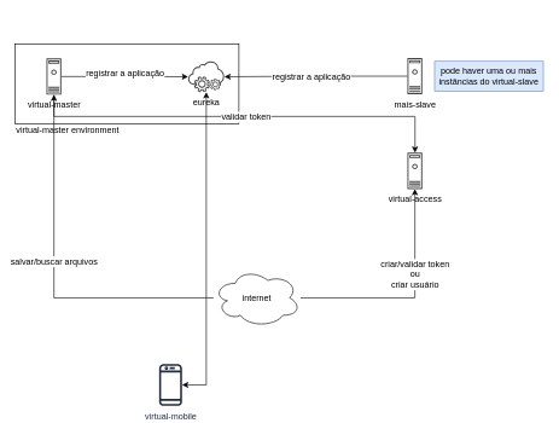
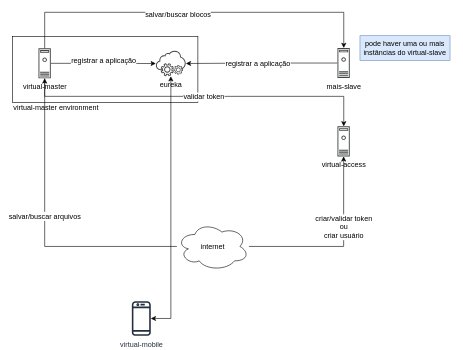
  <mxCell id="0" />
  <mxCell id="1" parent="0" />
  <mxCell id="2" value="" style="rounded=0;whiteSpace=wrap;html=1;" vertex="1" parent="1"><mxGeometry x="20" y="60" width="309" height="110" as="geometry" /></mxCell>
  <mxCell id="3" style="edgeStyle=orthogonalEdgeStyle;rounded=0;orthogonalLoop=1;jettySize=auto;html=1;startArrow=classic;startFill=1;" edge="1" parent="1" source="4" target="18"><mxGeometry relative="1" as="geometry" /></mxCell>
  <mxCell id="4" value="virtual-mobile" style="outlineConnect=0;fontColor=#232F3E;gradientColor=none;fillColor=#232F3E;strokeColor=none;dashed=0;verticalLabelPosition=bottom;verticalAlign=top;align=center;html=1;fontSize=12;fontStyle=0;aspect=fixed;pointerEvents=1;shape=mxgraph.aws4.mobile_client;" vertex="1" parent="1"><mxGeometry x="219" y="500" width="31.54" height="60" as="geometry" /></mxCell>
  <mxCell id="5" style="edgeStyle=orthogonalEdgeStyle;rounded=0;orthogonalLoop=1;jettySize=auto;html=1;startArrow=none;startFill=0;" edge="1" parent="1" source="9" target="17"><mxGeometry relative="1" as="geometry" /></mxCell>
  <mxCell id="6" value="salvar/buscar arquivos" style="text;html=1;align=center;verticalAlign=middle;resizable=0;points=[];;labelBackgroundColor=#ffffff;" vertex="1" connectable="0" parent="5"><mxGeometry x="-0.12" y="-51" relative="1" as="geometry"><mxPoint x="-51" y="-51" as="offset" /></mxGeometry></mxCell>
  <mxCell id="7" style="edgeStyle=orthogonalEdgeStyle;rounded=0;orthogonalLoop=1;jettySize=auto;html=1;startArrow=none;startFill=0;" edge="1" parent="1" source="9" target="23"><mxGeometry relative="1" as="geometry" /></mxCell>
  <mxCell id="8" value="criar/validar token&lt;br&gt;ou&lt;br&gt;criar usuário" style="text;html=1;align=center;verticalAlign=middle;resizable=0;points=[];;labelBackgroundColor=#ffffff;" vertex="1" connectable="0" parent="7"><mxGeometry x="0.026" y="32" relative="1" as="geometry"><mxPoint x="32" y="-32" as="offset" /></mxGeometry></mxCell>
  <mxCell id="9" value="internet" style="ellipse;shape=cloud;whiteSpace=wrap;html=1;" vertex="1" parent="1"><mxGeometry x="294" y="370" width="120" height="80" as="geometry" /></mxCell>
  <mxCell id="10" value="virtual-master environment" style="text;html=1;strokeColor=none;fillColor=none;align=left;verticalAlign=middle;whiteSpace=wrap;rounded=0;" vertex="1" parent="1"><mxGeometry x="20" y="171" width="160" height="15" as="geometry" /></mxCell>
  <mxCell id="11" style="edgeStyle=orthogonalEdgeStyle;rounded=0;orthogonalLoop=1;jettySize=auto;html=1;verticalAlign=middle;" edge="1" parent="1" source="17" target="18"><mxGeometry relative="1" as="geometry" /></mxCell>
  <mxCell id="12" value="registrar a aplicação" style="text;html=1;align=center;verticalAlign=middle;resizable=0;points=[];;labelBackgroundColor=#ffffff;" vertex="1" connectable="0" parent="11"><mxGeometry x="0.007" y="-27" relative="1" as="geometry"><mxPoint y="-32" as="offset" /></mxGeometry></mxCell>
+ <mxCell id="13" style="edgeStyle=orthogonalEdgeStyle;rounded=0;orthogonalLoop=1;jettySize=auto;html=1;startArrow=none;startFill=0;" edge="1" parent="1" source="17" target="21"><mxGeometry relative="1" as="geometry"><Array as="points"><mxPoint x="74" y="20" /><mxPoint x="572" y="20" /></Array></mxGeometry></mxCell>
+ <mxCell id="14" value="salvar/buscar blocos" style="text;html=1;align=center;verticalAlign=middle;resizable=0;points=[];;labelBackgroundColor=#ffffff;" vertex="1" connectable="0" parent="13"><mxGeometry x="-0.087" y="-3" relative="1" as="geometry"><mxPoint as="offset" /></mxGeometry></mxCell>
  <mxCell id="15" style="edgeStyle=orthogonalEdgeStyle;rounded=0;orthogonalLoop=1;jettySize=auto;html=1;startArrow=none;startFill=0;" edge="1" parent="1" source="17" target="23"><mxGeometry relative="1" as="geometry"><Array as="points"><mxPoint x="74" y="160" /><mxPoint x="572" y="160" /></Array></mxGeometry></mxCell>
  <mxCell id="16" value="validar token" style="text;html=1;align=center;verticalAlign=middle;resizable=0;points=[];;labelBackgroundColor=#ffffff;" vertex="1" connectable="0" parent="15"><mxGeometry x="0.333" y="-2" relative="1" as="geometry"><mxPoint x="-90" y="-2" as="offset" /></mxGeometry></mxCell>
  <mxCell id="17" value="virtual-master" style="pointerEvents=1;shadow=0;dashed=0;html=1;strokeColor=none;fillColor=#434445;aspect=fixed;labelPosition=center;verticalLabelPosition=bottom;verticalAlign=top;align=center;outlineConnect=0;shape=mxgraph.vvd.machine;" vertex="1" parent="1"><mxGeometry x="63.5" y="80" width="20.5" height="50" as="geometry" /></mxCell>
  <mxCell id="18" value="eureka" style="pointerEvents=1;shadow=0;dashed=0;html=1;strokeColor=none;fillColor=#434445;aspect=fixed;labelPosition=center;verticalLabelPosition=bottom;verticalAlign=top;align=center;outlineConnect=0;shape=mxgraph.vvd.on_demand_self_service;" vertex="1" parent="1"><mxGeometry x="259" y="84" width="50" height="42.5" as="geometry" /></mxCell>
  <mxCell id="19" style="edgeStyle=orthogonalEdgeStyle;rounded=0;orthogonalLoop=1;jettySize=auto;html=1;startArrow=none;startFill=0;" edge="1" parent="1" source="21" target="18"><mxGeometry relative="1" as="geometry" /></mxCell>
  <mxCell id="20" value="registrar a aplicação" style="text;html=1;align=center;verticalAlign=middle;resizable=0;points=[];;labelBackgroundColor=#ffffff;" vertex="1" connectable="0" parent="19"><mxGeometry x="0.01" y="-1" relative="1" as="geometry"><mxPoint x="-5.5" y="1" as="offset" /></mxGeometry></mxCell>
  <mxCell id="21" value="mais-slave" style="pointerEvents=1;shadow=0;dashed=0;html=1;strokeColor=none;fillColor=#434445;aspect=fixed;labelPosition=center;verticalLabelPosition=bottom;verticalAlign=top;align=center;outlineConnect=0;shape=mxgraph.vvd.machine;" vertex="1" parent="1"><mxGeometry x="561.5" y="79.5" width="20.5" height="50" as="geometry" /></mxCell>
- <mxCell id="22" value="pode haver uma ou mais instâncias do virtual-slave" style="text;html=1;align=center;verticalAlign=middle;whiteSpace=wrap;rounded=0;fillColor=#dae8fc;strokeColor=#6c8ebf;" vertex="1" parent="1"><mxGeometry x="599" y="84" width="150" height="41" as="geometry" /></mxCell>
+ <mxCell id="22" value="pode haver uma ou mais instâncias do virtual-slave" style="text;html=1;align=center;verticalAlign=middle;whiteSpace=wrap;rounded=0;fillColor=#dae8fc;strokeColor=#6c8ebf;" vertex="1" parent="1"><mxGeometry x="599" y="59" width="150" height="41" as="geometry" /></mxCell>
  <mxCell id="23" value="virtual-access" style="pointerEvents=1;shadow=0;dashed=0;html=1;strokeColor=none;fillColor=#434445;aspect=fixed;labelPosition=center;verticalLabelPosition=bottom;verticalAlign=top;align=center;outlineConnect=0;shape=mxgraph.vvd.machine;" vertex="1" parent="1"><mxGeometry x="561.5" y="210" width="20.5" height="50" as="geometry" /></mxCell>
